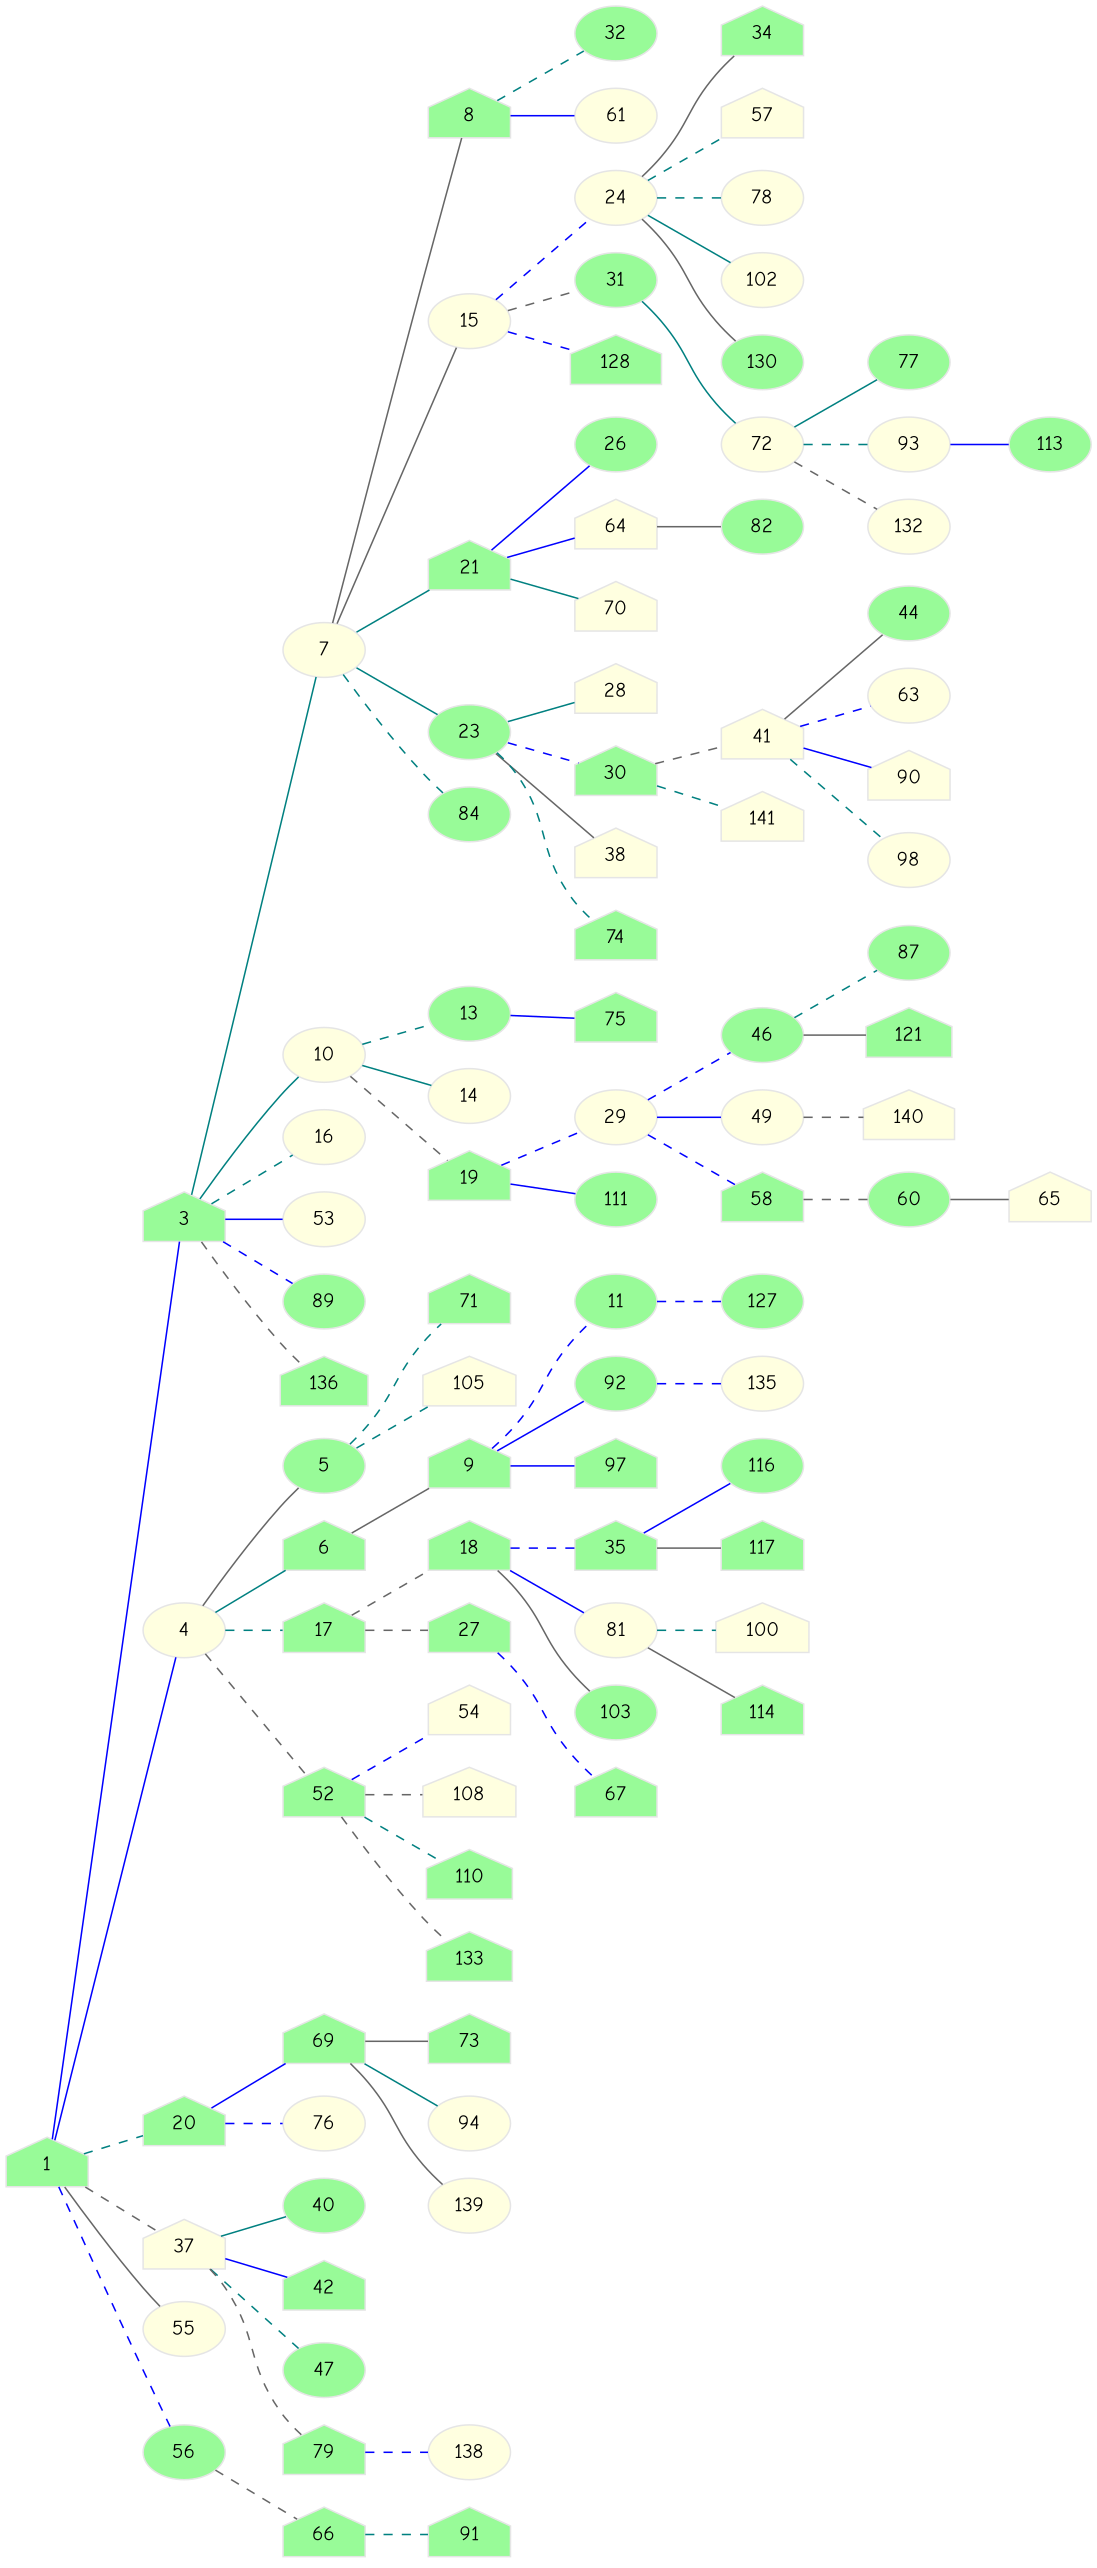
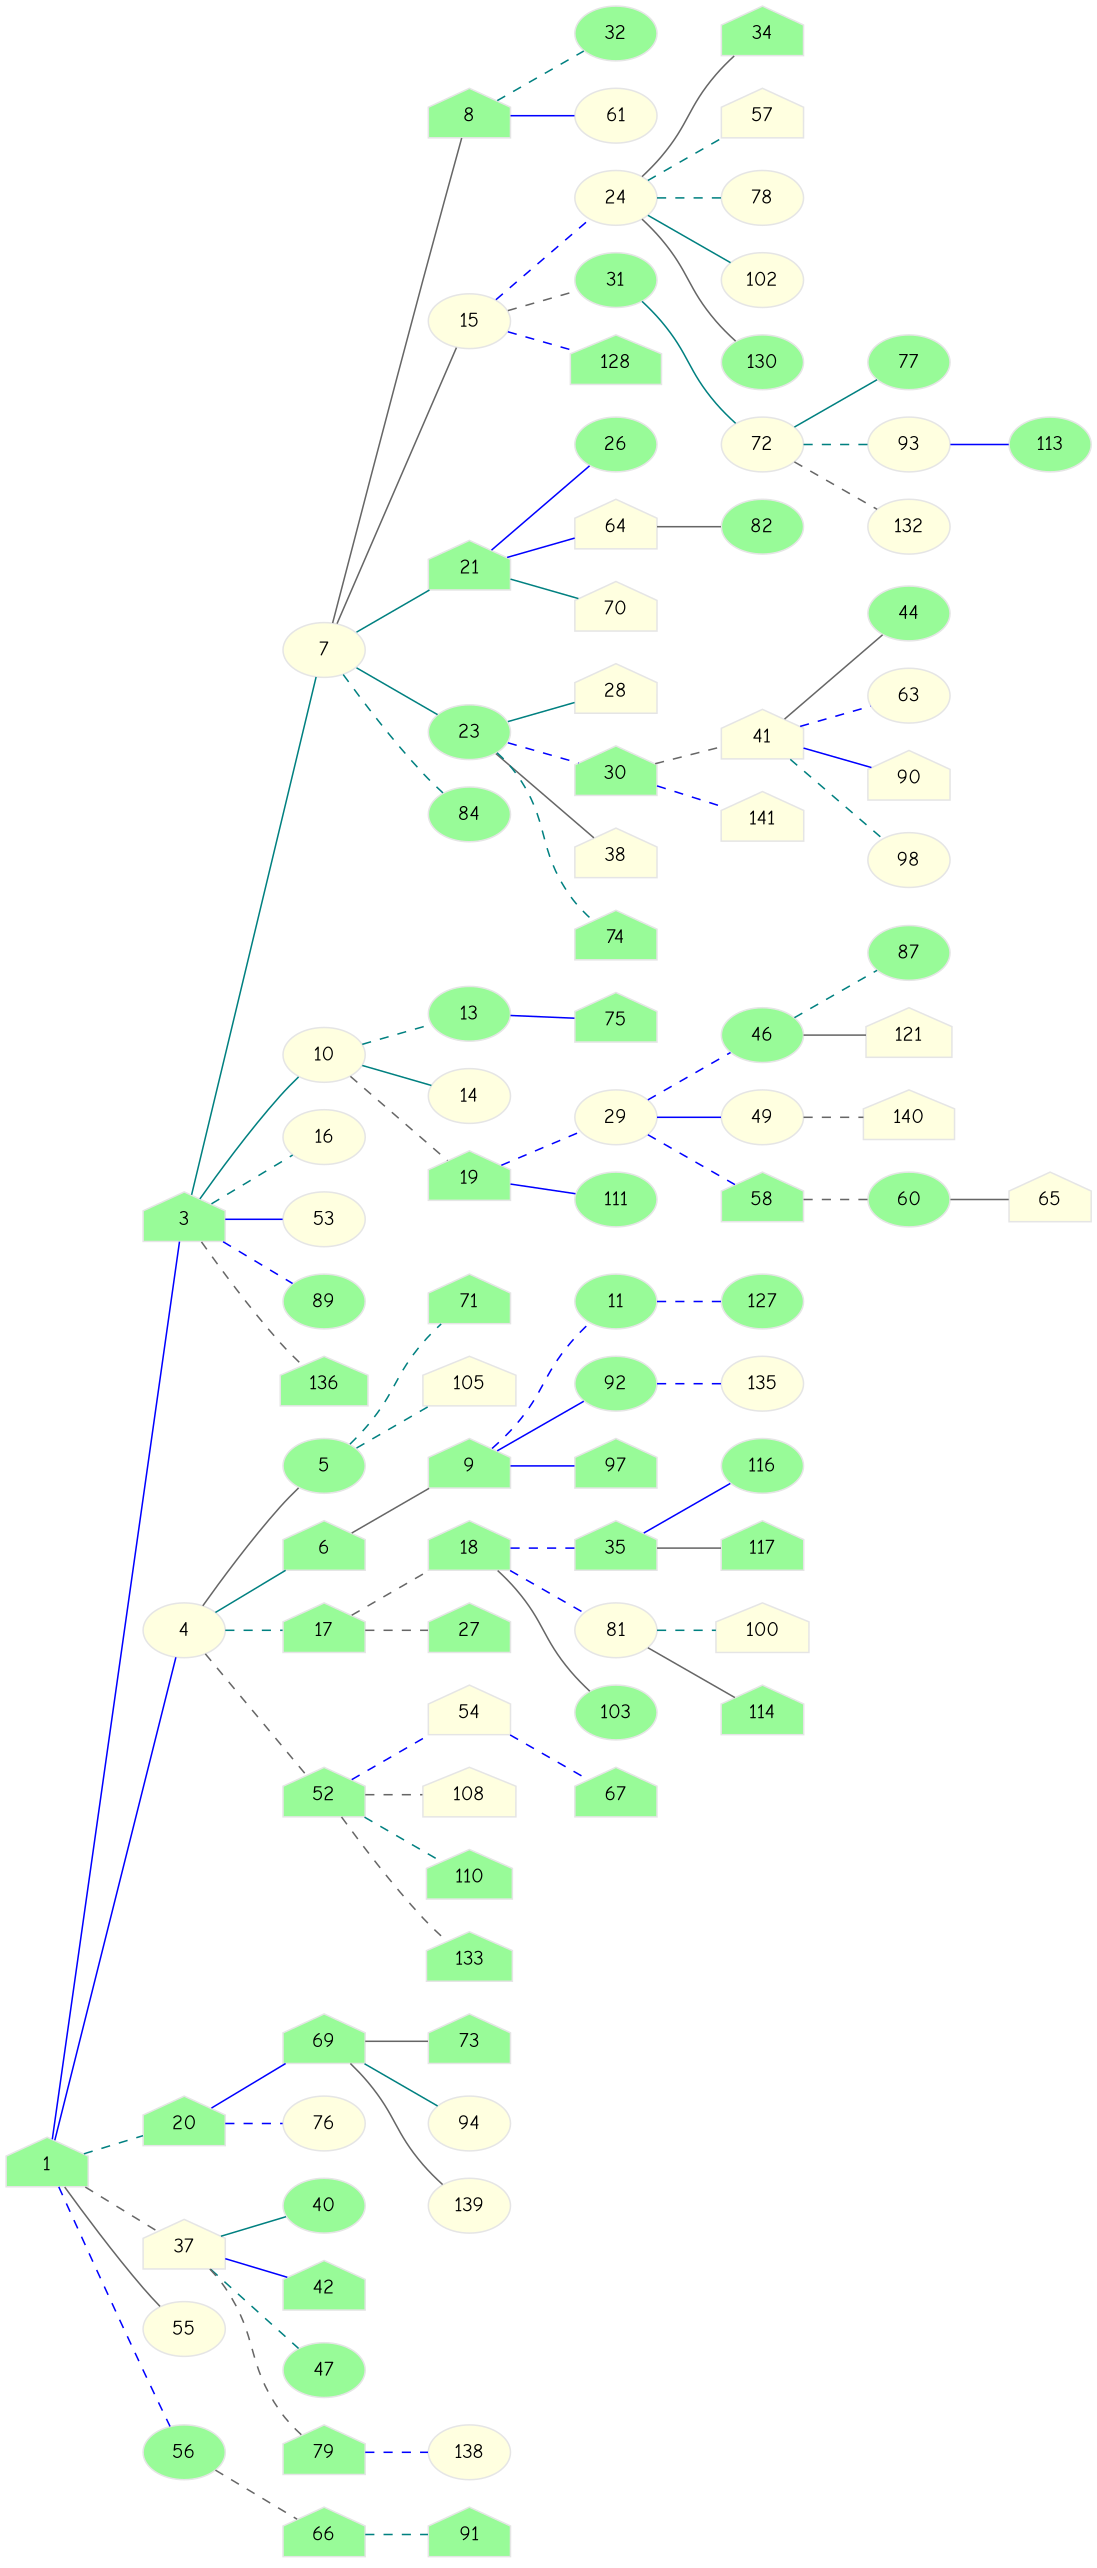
  graph {
    fontname="Comic Neue"
    rankdir=LR
    node [color=gray90 fillcolor=palegreen fontname="Comic Neue" shape=ellipse style=filled]
    edge [color=blue fontname="Comic Neue" style=dashed]
    1 [shape=house super="+2"]
    3 [shape=house super="+107"]
    4 [fillcolor=lightyellow super="+95"]
    20 [shape=house]
    37 [fillcolor=lightyellow shape=house super="+39"]
    55 [fillcolor=lightyellow]
    56 [super="+109"]
    7 [fillcolor=lightyellow]
    10 [fillcolor=lightyellow super="+12"]
    16 [fillcolor=lightyellow]
    53 [fillcolor=lightyellow]
    89
    136 [shape=house]
    5 [super="+101"]
    6 [shape=house super="+93"]
    17 [shape=house super="+25"]
    52 [shape=house super="+85"]
    69 [shape=house super="+83"]
    76 [fillcolor=lightyellow]
    40
    42 [shape=house super="+129"]
    47
    79 [shape=house]
    66 [shape=house super="+123"]
    8 [shape=house super="+68"]
    15 [fillcolor=lightyellow super="+22"]
    21 [shape=house super="+43"]
    23 [super="+120"]
    84
    13 [super="+33"]
    14 [fillcolor=lightyellow super="+36"]
    19 [shape=house super="+59"]
    71 [shape=house]
    105 [fillcolor=lightyellow shape=house]
    9 [shape=house super="+112"]
    18 [shape=house super="+62"]
    27 [shape=house]
    54 [fillcolor=lightyellow shape=house super="+104"]
    108 [fillcolor=lightyellow shape=house]
    110 [shape=house]
    133 [shape=house]
    11 [super="+106"]
    92 [super="+122"]
    97 [shape=house]
    32
    61 [fillcolor=lightyellow]
    24 [fillcolor=lightyellow super="+48"]
    31 [super="+51"]
    128 [shape=house]
    26 [super="+126"]
    64 [fillcolor=lightyellow shape=house super="+137"]
    70 [fillcolor=lightyellow shape=house super="+142"]
    28 [fillcolor=lightyellow shape=house super="+125"]
    30 [shape=house super="+86"]
    38 [fillcolor=lightyellow shape=house super="+80"]
    74 [shape=house]
    127
    135 [fillcolor=lightyellow]
    75 [shape=house super="+131"]
    29 [fillcolor=lightyellow super="+45"]
    111
    34 [shape=house]
    57 [fillcolor=lightyellow shape=house]
    78 [fillcolor=lightyellow]
    102 [fillcolor=lightyellow]
    130 [super="+143"]
    72 [fillcolor=lightyellow super="+96"]
    35 [shape=house]
    81 [fillcolor=lightyellow]
    103
    67 [shape=house]
    116
    117 [shape=house]
    100 [fillcolor=lightyellow shape=house]
    114 [shape=house]
    46 [super="+115"]
    49 [fillcolor=lightyellow]
    58 [shape=house]
    73 [shape=house]
    94 [fillcolor=lightyellow]
    139 [fillcolor=lightyellow]
    82
    41 [fillcolor=lightyellow shape=house super="+50"]
    141 [fillcolor=lightyellow shape=house]
    87
-   121 [shape=house]
+   121 [fillcolor=lightyellow shape=house]
    140 [fillcolor=lightyellow shape=house]
    60
    44
    63 [fillcolor=lightyellow]
    90 [fillcolor=lightyellow shape=house]
    98 [fillcolor=lightyellow super="+119"]
    77
    n94 [fillcolor=lightyellow label=93 super="+124"]
    132 [fillcolor=lightyellow]
    138 [fillcolor=lightyellow]
    91 [shape=house super="+134"]
    65 [fillcolor=lightyellow shape=house super="+118"]
    113
    1 -- 3 [style=solid]
    1 -- 4 [style=solid]
    1 -- 20 [color=teal]
    1 -- 37 [color=gray40]
    1 -- 55 [color=gray40 style=solid]
    1 -- 56
    3 -- 7 [color=teal style=solid]
    3 -- 10 [color=teal style=solid]
    3 -- 16 [color=teal]
    3 -- 53 [style=solid]
    3 -- 89
    3 -- 136 [color=gray40]
    4 -- 5 [color=gray40 style=solid]
    4 -- 6 [color=teal style=solid]
    4 -- 17 [color=teal]
    4 -- 52 [color=gray40]
    20 -- 69 [style=solid]
    20 -- 76
    37 -- 40 [color=teal style=solid]
    37 -- 42 [style=solid]
    37 -- 47 [color=teal]
    37 -- 79 [color=gray40]
    56 -- 66 [color=gray40]
    7 -- 8 [color=gray40 style=solid]
    7 -- 15 [color=gray40 style=solid]
    7 -- 21 [color=teal style=solid]
    7 -- 23 [color=teal style=solid]
    7 -- 84 [color=teal]
    10 -- 13 [color=teal]
    10 -- 14 [color=teal style=solid]
    10 -- 19 [color=gray40]
    5 -- 71 [color=teal]
    5 -- 105 [color=teal]
    6 -- 9 [color=gray40 style=solid]
    17 -- 18 [color=gray40]
    17 -- 27 [color=gray40]
    52 -- 54
    52 -- 108 [color=gray40]
    52 -- 110 [color=teal]
    52 -- 133 [color=gray40]
    69 -- 73 [color=gray40 style=solid]
    69 -- 94 [color=teal style=solid]
    69 -- 139 [color=gray40 style=solid]
    79 -- 138
    66 -- 91 [color=teal]
    8 -- 32 [color=teal]
    8 -- 61 [style=solid]
    15 -- 24
    15 -- 31 [color=gray40]
    15 -- 128
    21 -- 26 [style=solid]
    21 -- 64 [style=solid]
    21 -- 70 [color=teal style=solid]
    23 -- 28 [color=teal style=solid]
    23 -- 30
    23 -- 38 [color=gray40 style=solid]
    23 -- 74 [color=teal]
    13 -- 75 [style=solid]
    19 -- 29
    19 -- 111 [style=solid]
    9 -- 11
    9 -- 92 [style=solid]
    9 -- 97 [style=solid]
    18 -- 35
-   18 -- 81 [style=solid]
+   18 -- 81
    18 -- 103 [color=gray40 style=solid]
-   27 -- 67
+   54 -- 67
    11 -- 127
    92 -- 135
    24 -- 34 [color=gray40 style=solid]
    24 -- 57 [color=teal]
    24 -- 78 [color=teal]
    24 -- 102 [color=teal style=solid]
    24 -- 130 [color=gray40 style=solid]
    31 -- 72 [color=teal style=solid]
    64 -- 82 [color=gray40 style=solid]
    30 -- 41 [color=gray40]
-   30 -- 141 [color=teal]
+   30 -- 141
    29 -- 46
    29 -- 49 [style=solid]
    29 -- 58
    72 -- 77 [color=teal style=solid]
    72 -- n94 [color=teal]
    72 -- 132 [color=gray40]
    35 -- 116 [style=solid]
    35 -- 117 [color=gray40 style=solid]
    81 -- 100 [color=teal]
    81 -- 114 [color=gray40 style=solid]
    46 -- 87 [color=teal]
    46 -- 121 [color=gray40 style=solid]
    49 -- 140 [color=gray40]
    58 -- 60 [color=gray40]
    41 -- 44 [color=gray40 style=solid]
    41 -- 63
    41 -- 90 [style=solid]
    41 -- 98 [color=teal]
    60 -- 65 [color=gray40 style=solid]
    n94 -- 113 [style=solid]
  }
